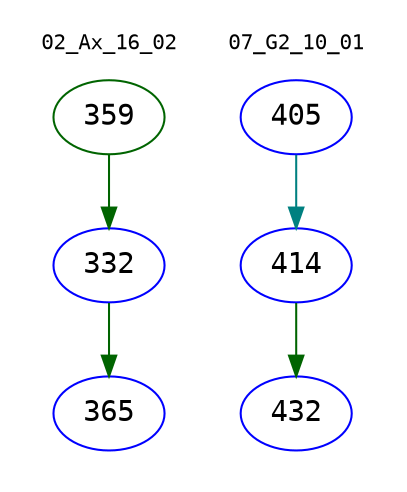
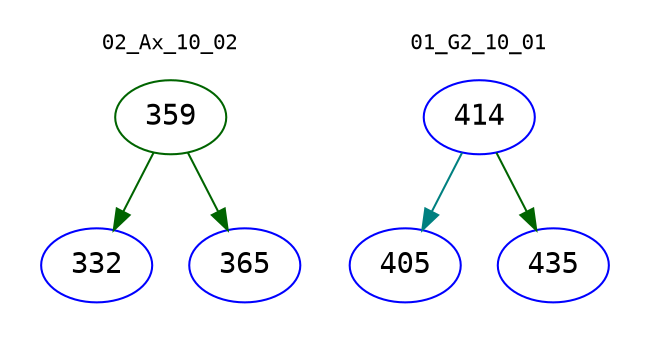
  digraph {
    fontname="DejaVu Sans Mono"
    node [color=blue fontname="DejaVu Sans Mono"]
    edge [color=darkgreen fontname="DejaVu Sans Mono"]
    n1 [color=darkgreen label=359]
    n2 [label=332]
    n3 [label=365]
    n4 [label=414]
    n5 [label=405]
-   n6 [label=432]
+   n6 [label=435]
    subgraph cluster_1 {
      color=white
      fontsize=10
-     label="02_Ax_16_02"
+     label="02_Ax_10_02"
      n1
      n2
      n3
    }
    subgraph cluster_2 {
      color=white
      fontsize=10
-     label="07_G2_10_01"
+     label="01_G2_10_01"
      n4
      n5
      n6
    }
    n1 -> n2
-   n2 -> n3
-   n5 -> n4 [color=teal]
+   n1 -> n3
+   n4 -> n5 [color=teal]
    n4 -> n6
  }
